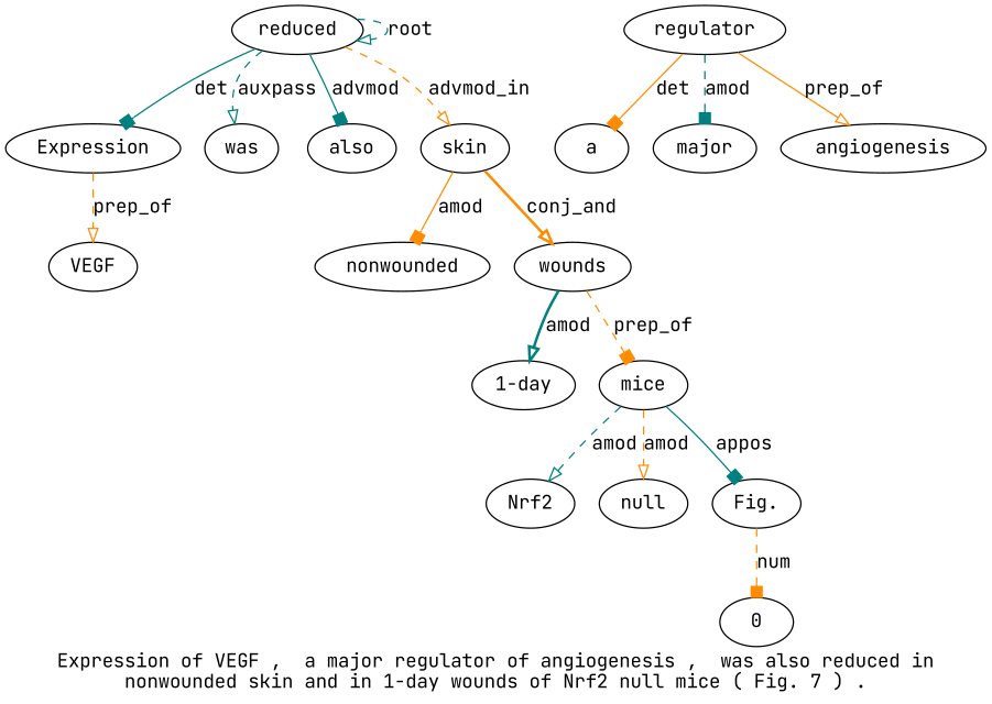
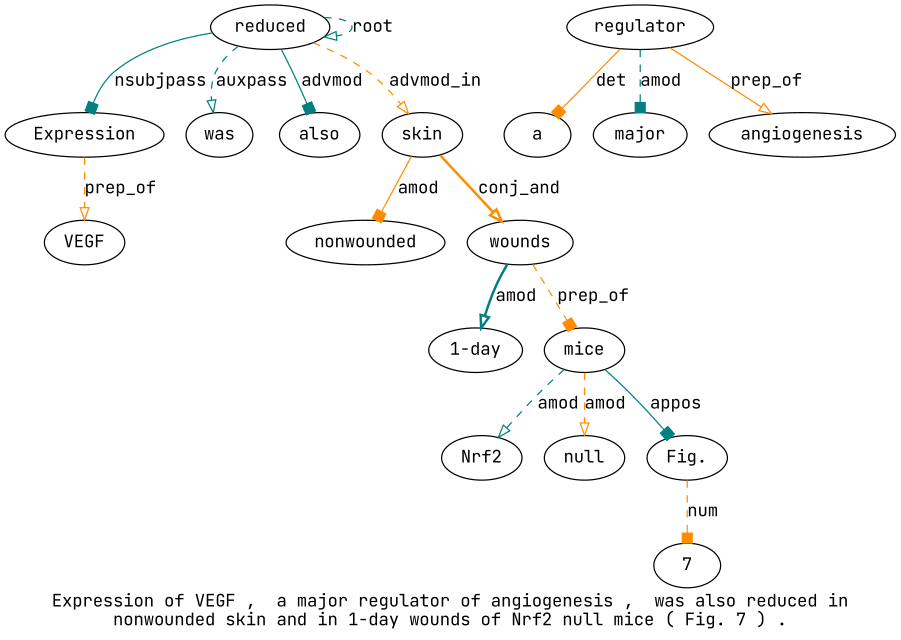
  digraph {
    fontname="JetBrains Mono"
    label="Expression of VEGF ,  a major regulator of angiogenesis ,  was also reduced in\nnonwounded skin and in 1-day wounds of Nrf2 null mice ( Fig. 7 ) ."
    node [fillcolor=white fontname="JetBrains Mono" style=filled]
    edge [arrowhead=onormal color=darkorange fontname="JetBrains Mono" style=dashed]
    n1 [label=reduced]
    n2 [label=Expression]
    n3 [label=was]
    n4 [label=also]
    n5 [label=skin]
    n6 [label=VEGF]
    n7 [label=nonwounded]
    n8 [label=wounds]
    n9 [label=regulator]
    n10 [label=a]
    n11 [label=major]
    n12 [label=angiogenesis]
    n13 [label="1-day"]
    n14 [label=mice]
    n15 [label=Nrf2]
    n16 [label=null]
    n17 [label="Fig."]
-   n18 [label=0]
+   n18 [label=7]
    n1 -> n1 [color=teal label=root]
-   n1 -> n2 [arrowhead=box color=teal label=det style=solid]
+   n1 -> n2 [arrowhead=box color=teal label=nsubjpass style=solid]
    n1 -> n3 [color=teal label=auxpass]
    n1 -> n4 [arrowhead=box color=teal label=advmod style=solid]
    n1 -> n5 [label=advmod_in]
    n2 -> n6 [label=prep_of]
    n5 -> n7 [arrowhead=box label=amod style=solid]
    n5 -> n8 [label=conj_and style=bold]
    n8 -> n13 [color=teal label=amod style=bold]
    n8 -> n14 [arrowhead=box label=prep_of]
    n9 -> n10 [arrowhead=box label=det style=solid]
    n9 -> n11 [arrowhead=box color=teal label=amod]
    n9 -> n12 [label=prep_of style=solid]
    n14 -> n15 [color=teal label=amod]
    n14 -> n16 [label=amod]
    n14 -> n17 [arrowhead=box color=teal label=appos style=solid]
    n17 -> n18 [arrowhead=box label=num]
  }
